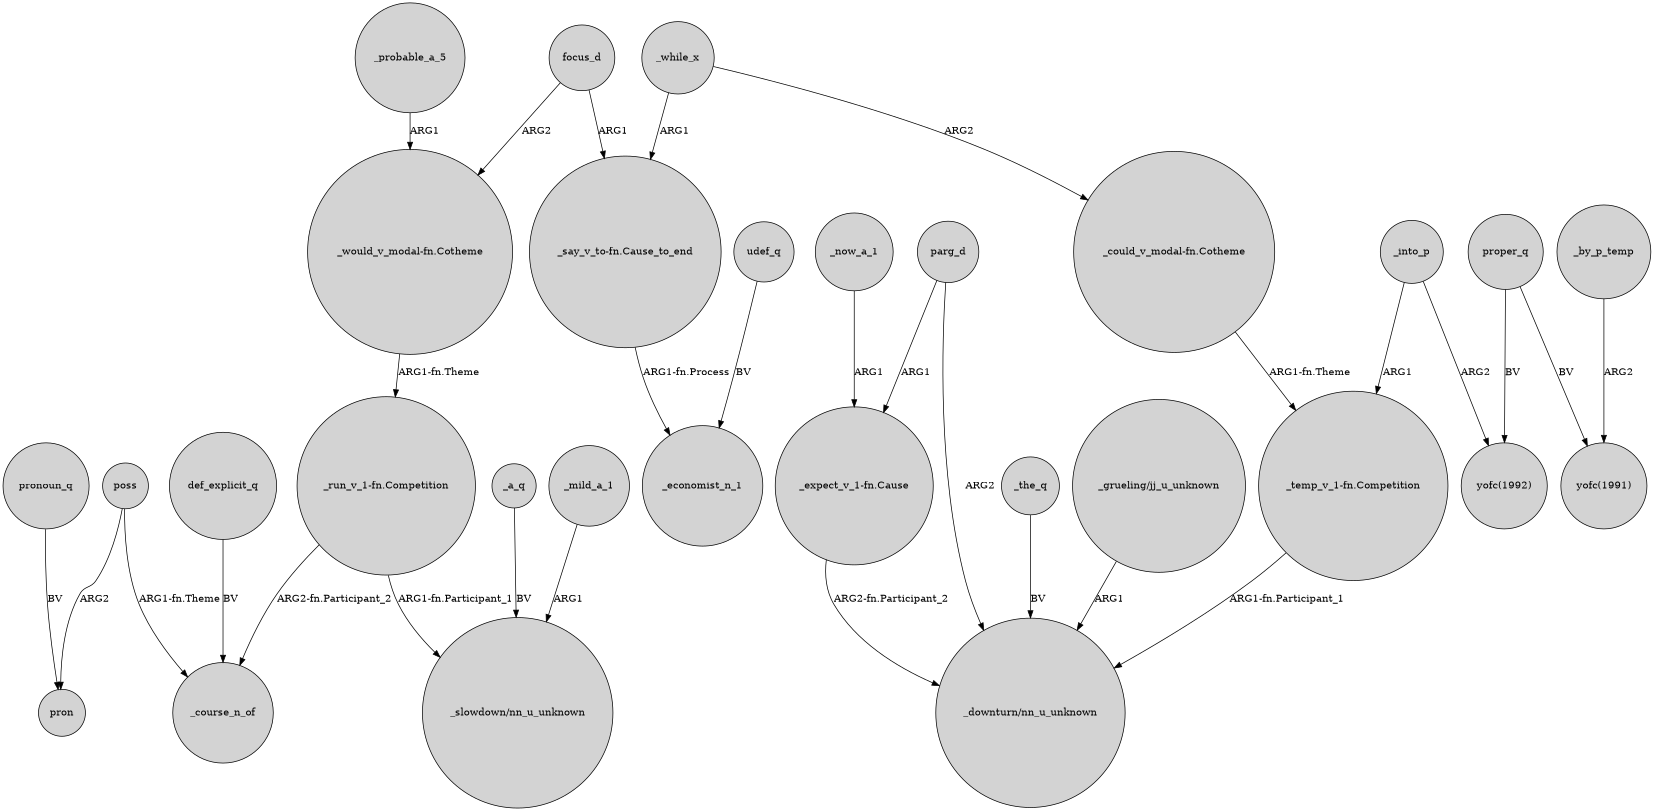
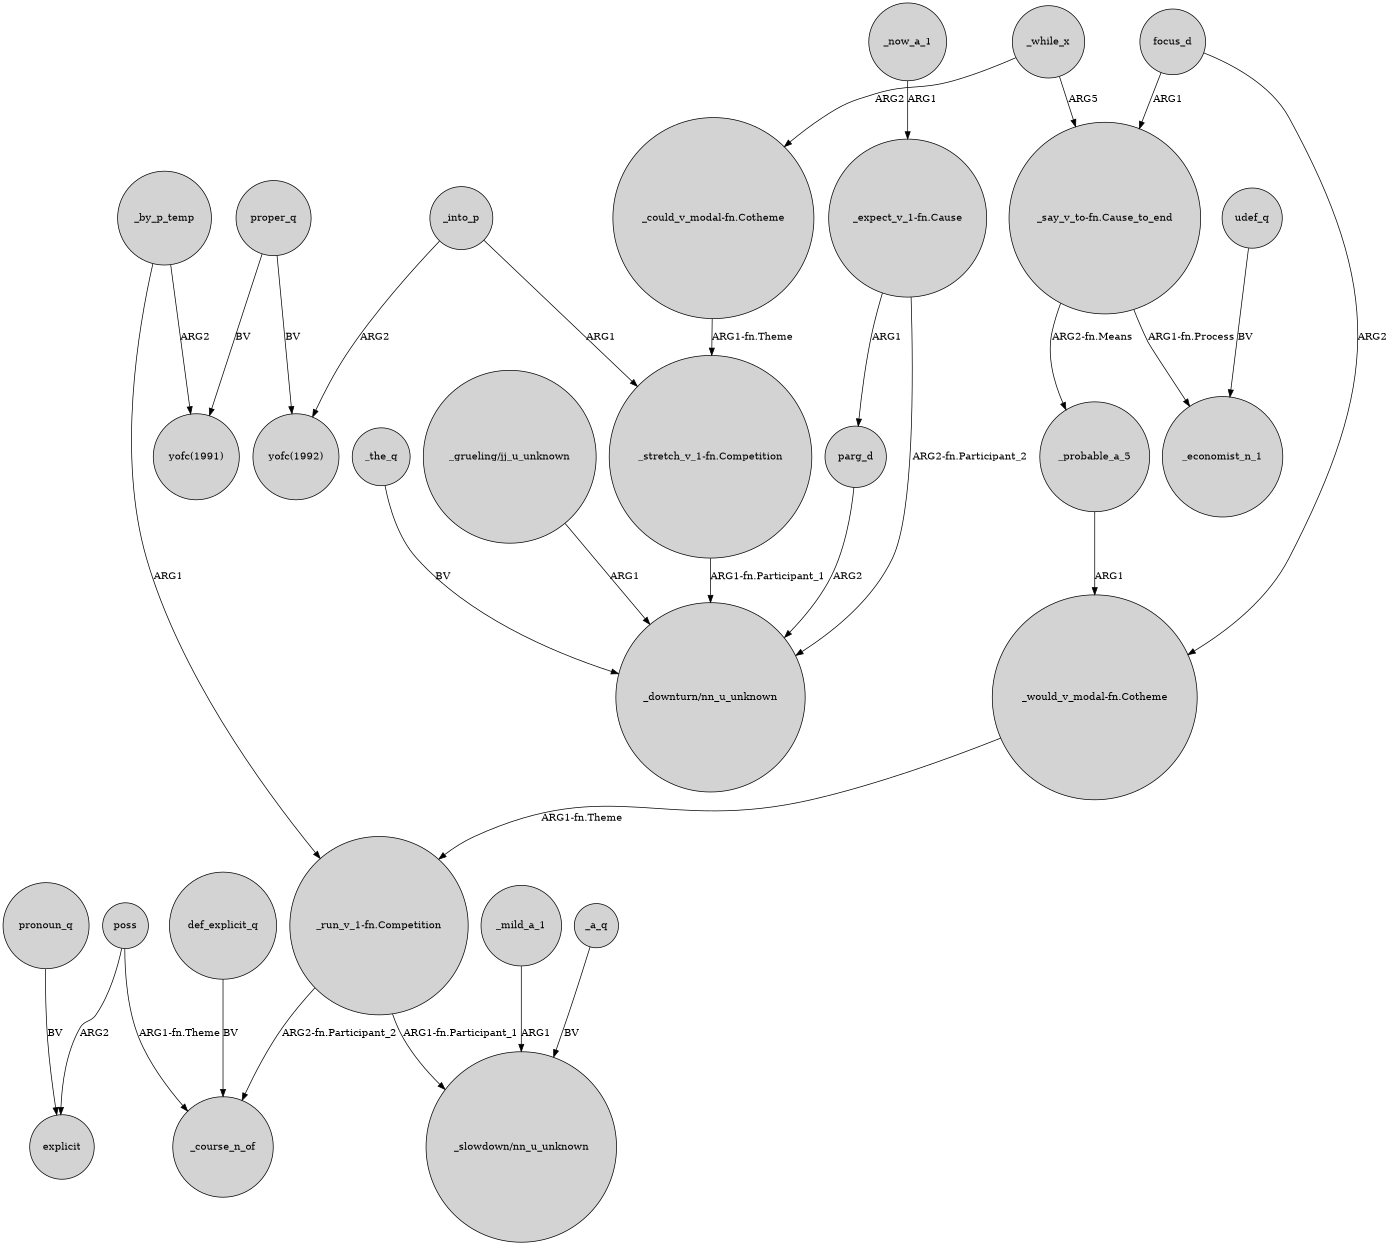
  digraph {
    node [shape=circle style=filled]
    "_run_v_1-fn.Competition"
    _course_n_of
    "_slowdown/nn_u_unknown"
    _by_p_temp
    "yofc(1991)"
    _while_x
    "_say_v_to-fn.Cause_to_end"
    "_could_v_modal-fn.Cotheme"
    n9 [label=_probable_a_5]
    _economist_n_1
-   "_stretch_v_1-fn.Competition" [label="_temp_v_1-fn.Competition"]
+   "_stretch_v_1-fn.Competition"
    "_would_v_modal-fn.Cotheme"
    focus_d
    _into_p
    "yofc(1992)"
    "_downturn/nn_u_unknown"
    poss
-   pron
+   pron [label=explicit]
    n19 [label="_expect_v_1-fn.Cause"]
    pronoun_q
    _mild_a_1
    proper_q
    def_explicit_q
    parg_d
    _now_a_1
    _the_q
    "_grueling/jj_u_unknown"
    udef_q
    _a_q
    "_run_v_1-fn.Competition" -> _course_n_of [label="ARG2-fn.Participant_2"]
    "_run_v_1-fn.Competition" -> "_slowdown/nn_u_unknown" [label="ARG1-fn.Participant_1"]
+   _by_p_temp -> "_run_v_1-fn.Competition" [label=ARG1]
    _by_p_temp -> "yofc(1991)" [label=ARG2]
-   _while_x -> "_say_v_to-fn.Cause_to_end" [label=ARG1]
+   _while_x -> "_say_v_to-fn.Cause_to_end" [label=ARG5]
    _while_x -> "_could_v_modal-fn.Cotheme" [label=ARG2]
+   "_say_v_to-fn.Cause_to_end" -> n9 [label="ARG2-fn.Means"]
    "_say_v_to-fn.Cause_to_end" -> _economist_n_1 [label="ARG1-fn.Process"]
    "_could_v_modal-fn.Cotheme" -> "_stretch_v_1-fn.Competition" [label="ARG1-fn.Theme"]
    n9 -> "_would_v_modal-fn.Cotheme" [label=ARG1]
    "_stretch_v_1-fn.Competition" -> "_downturn/nn_u_unknown" [label="ARG1-fn.Participant_1"]
    "_would_v_modal-fn.Cotheme" -> "_run_v_1-fn.Competition" [label="ARG1-fn.Theme"]
    focus_d -> "_say_v_to-fn.Cause_to_end" [label=ARG1]
    focus_d -> "_would_v_modal-fn.Cotheme" [label=ARG2]
    _into_p -> "_stretch_v_1-fn.Competition" [label=ARG1]
    _into_p -> "yofc(1992)" [label=ARG2]
    poss -> _course_n_of [label="ARG1-fn.Theme"]
    poss -> pron [label=ARG2]
    n19 -> "_downturn/nn_u_unknown" [label="ARG2-fn.Participant_2"]
    pronoun_q -> pron [label=BV]
    _mild_a_1 -> "_slowdown/nn_u_unknown" [label=ARG1]
    proper_q -> "yofc(1991)" [label=BV]
    proper_q -> "yofc(1992)" [label=BV]
    def_explicit_q -> _course_n_of [label=BV]
    parg_d -> "_downturn/nn_u_unknown" [label=ARG2]
-   parg_d -> n19 [label=ARG1]
+   n19 -> parg_d [label=ARG1]
    _now_a_1 -> n19 [label=ARG1]
    _the_q -> "_downturn/nn_u_unknown" [label=BV]
    "_grueling/jj_u_unknown" -> "_downturn/nn_u_unknown" [label=ARG1]
    udef_q -> _economist_n_1 [label=BV]
    _a_q -> "_slowdown/nn_u_unknown" [label=BV]
  }
